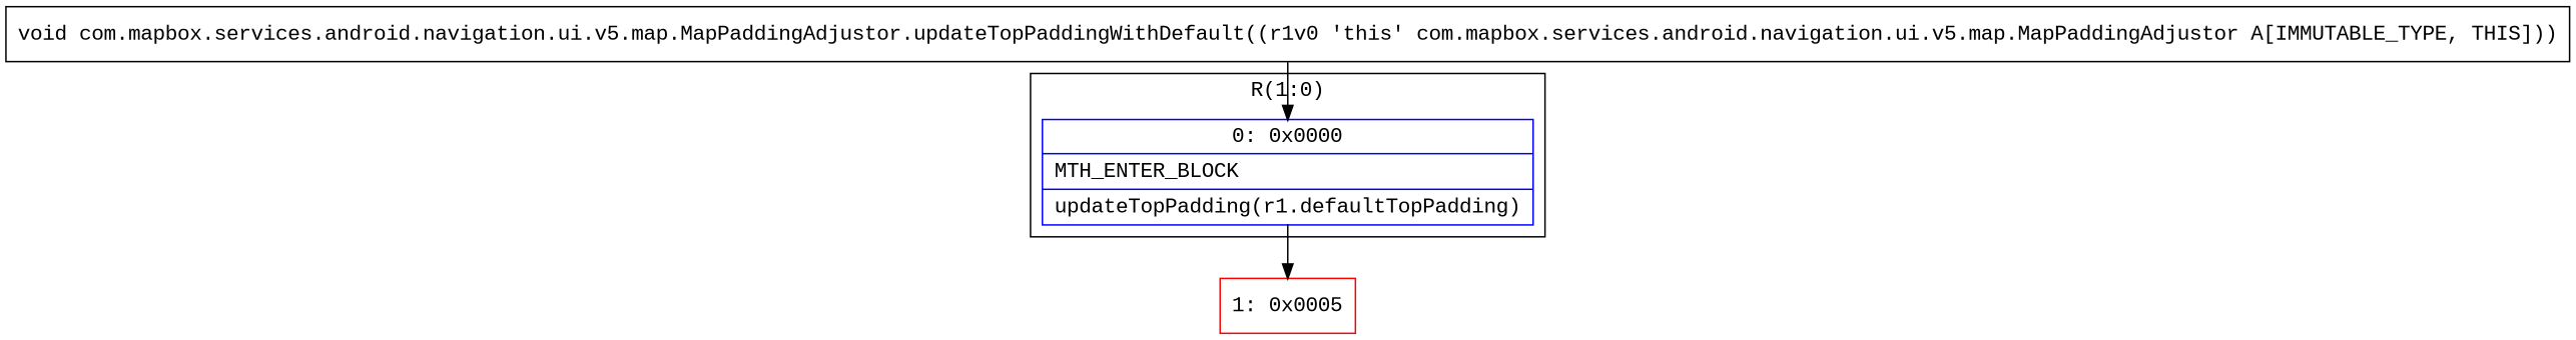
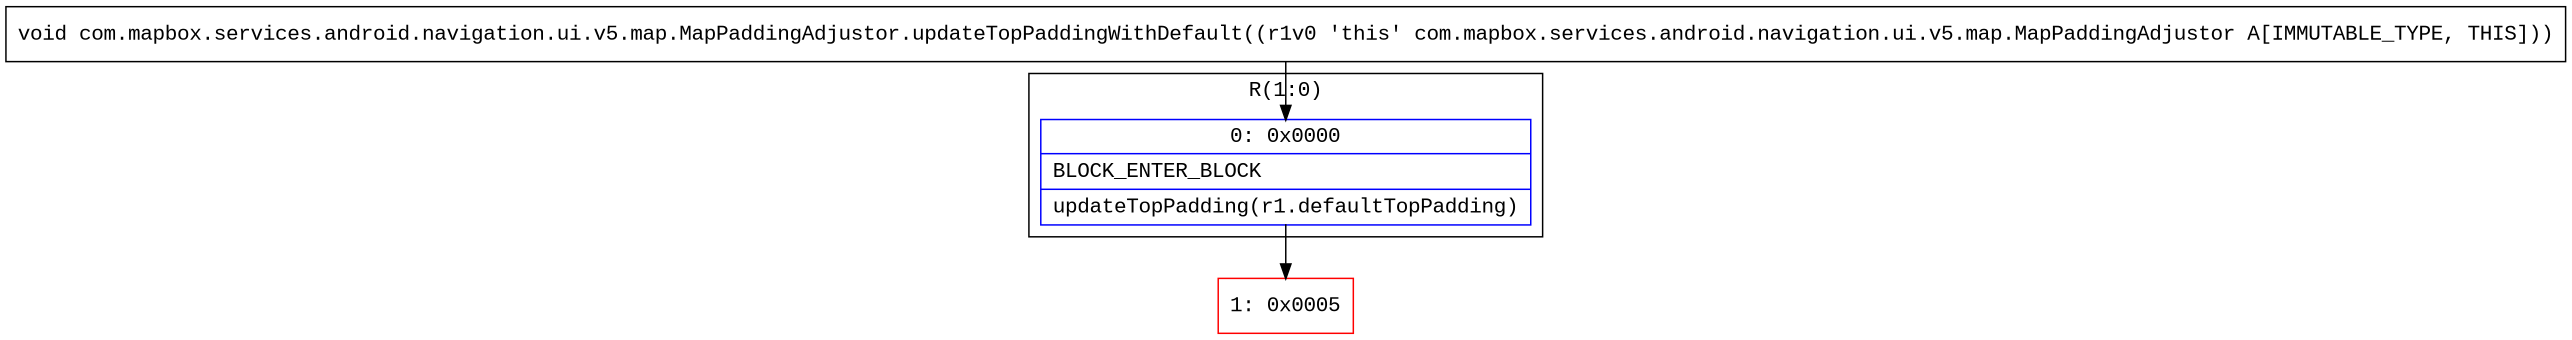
  digraph {
    fontname="Liberation Mono"
    node [shape=record fontname="Liberation Mono"]
    edge [fontname="Liberation Mono"]
-   n1 [color=blue label="{0\:\ 0x0000|MTH_ENTER_BLOCK\l|updateTopPadding(r1.defaultTopPadding)\l}"]
+   n1 [color=blue label="{0\:\ 0x0000|BLOCK_ENTER_BLOCK\l|updateTopPadding(r1.defaultTopPadding)\l}"]
    n2 [color=red label="{1\:\ 0x0005}"]
    n3 [label="{void com.mapbox.services.android.navigation.ui.v5.map.MapPaddingAdjustor.updateTopPaddingWithDefault((r1v0 'this' com.mapbox.services.android.navigation.ui.v5.map.MapPaddingAdjustor A[IMMUTABLE_TYPE, THIS])) }"]
    subgraph cluster_1 {
      label="R(1:0)"
      n1
    }
    n1 -> n2
    n3 -> n1
  }
